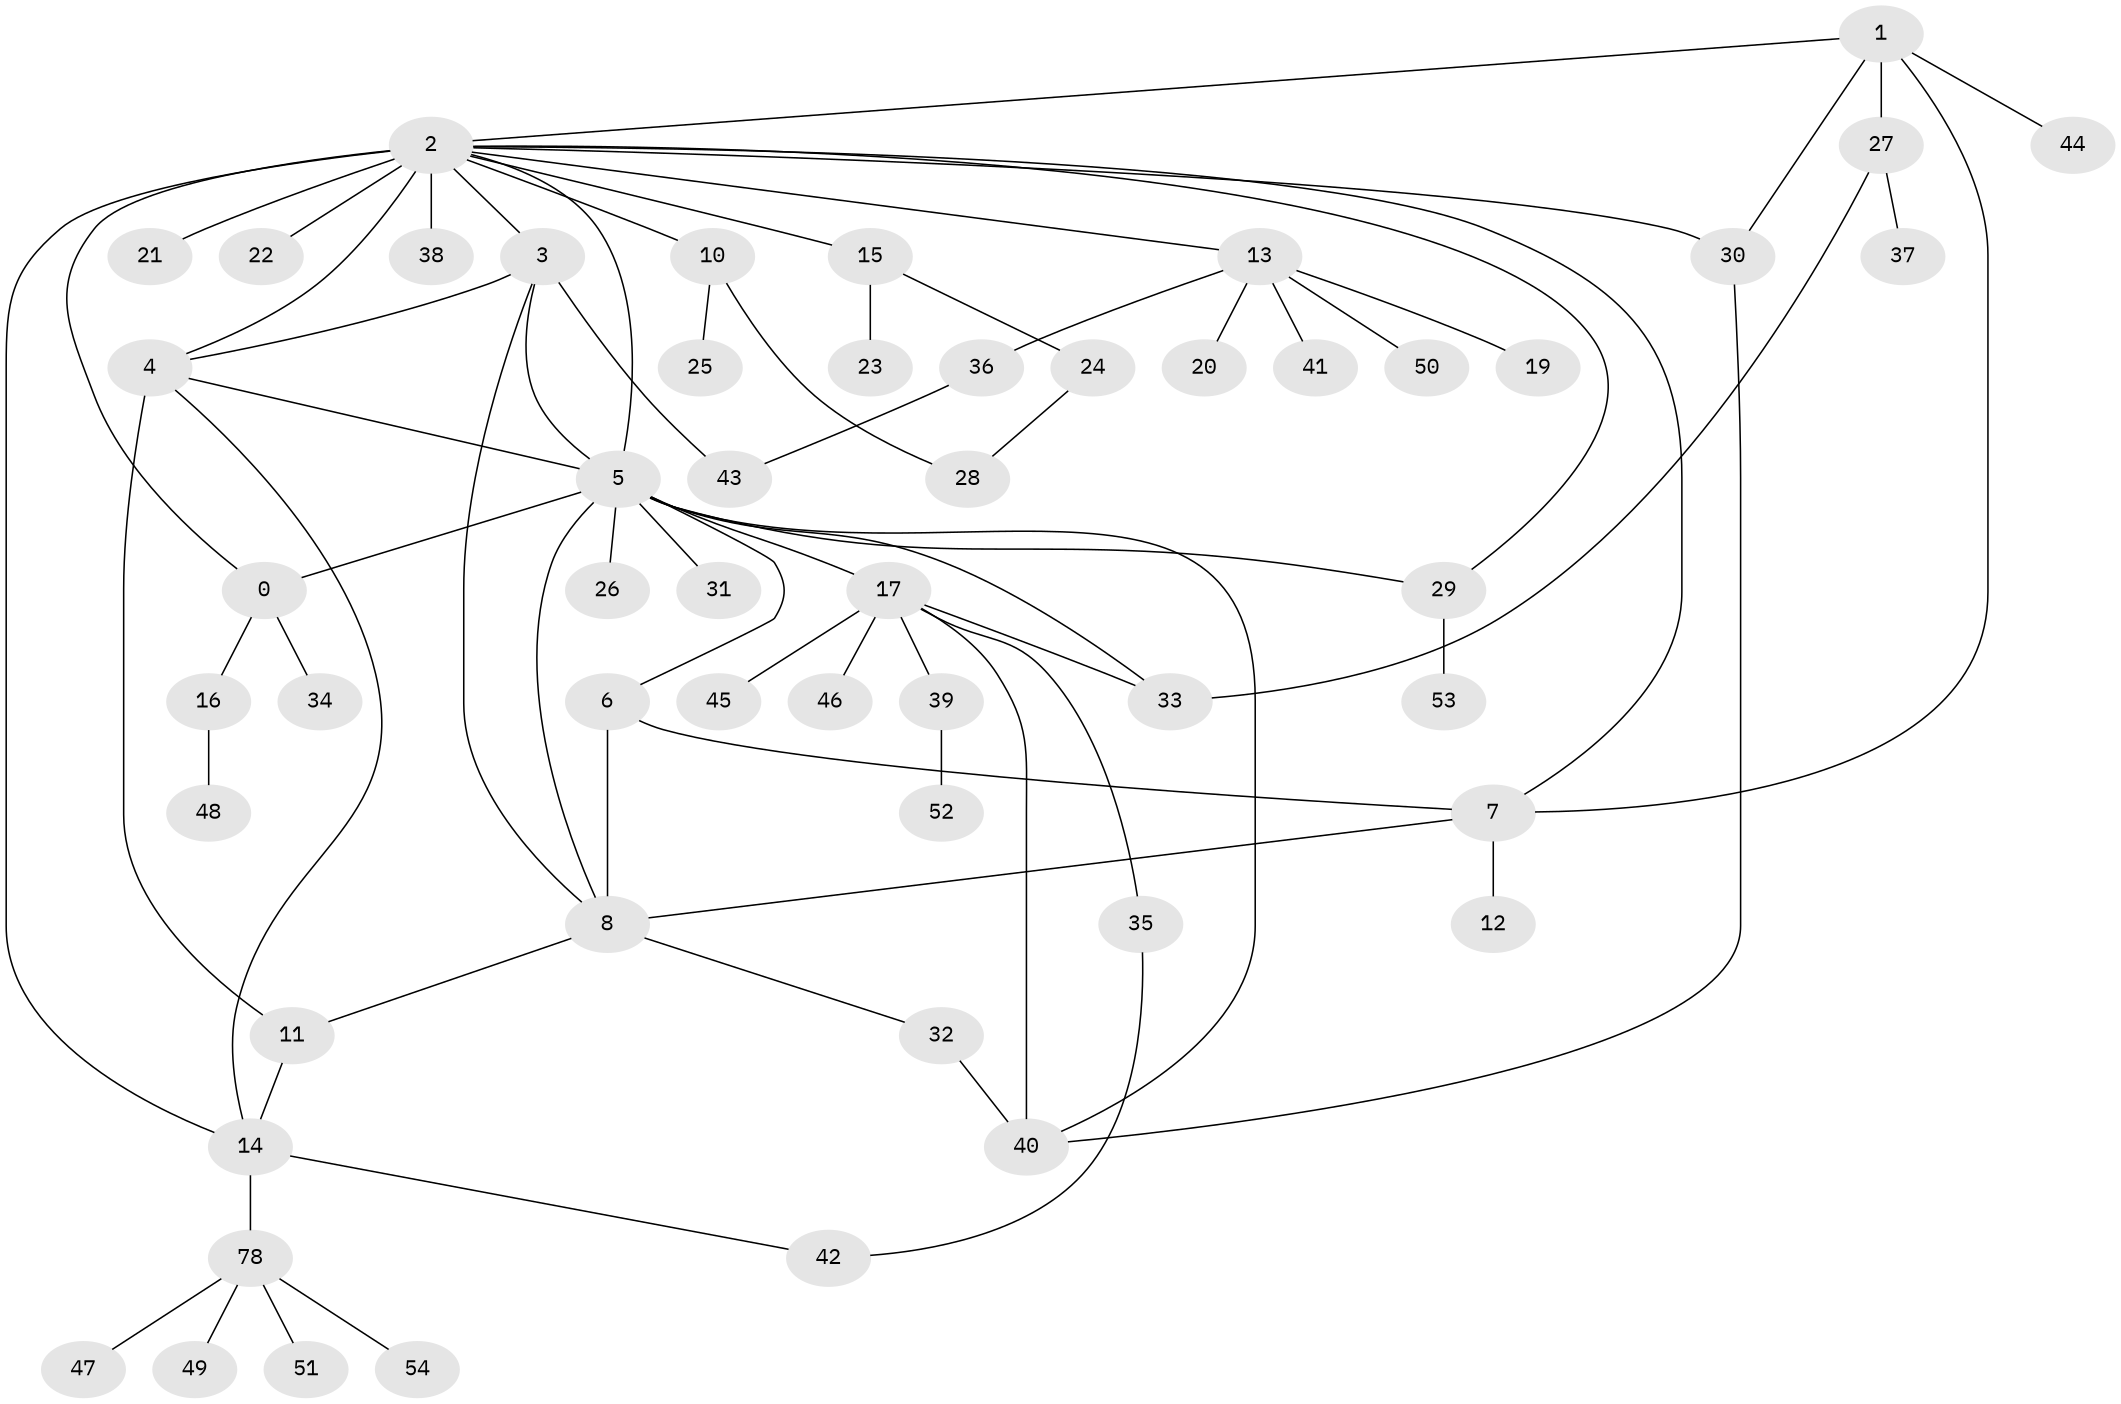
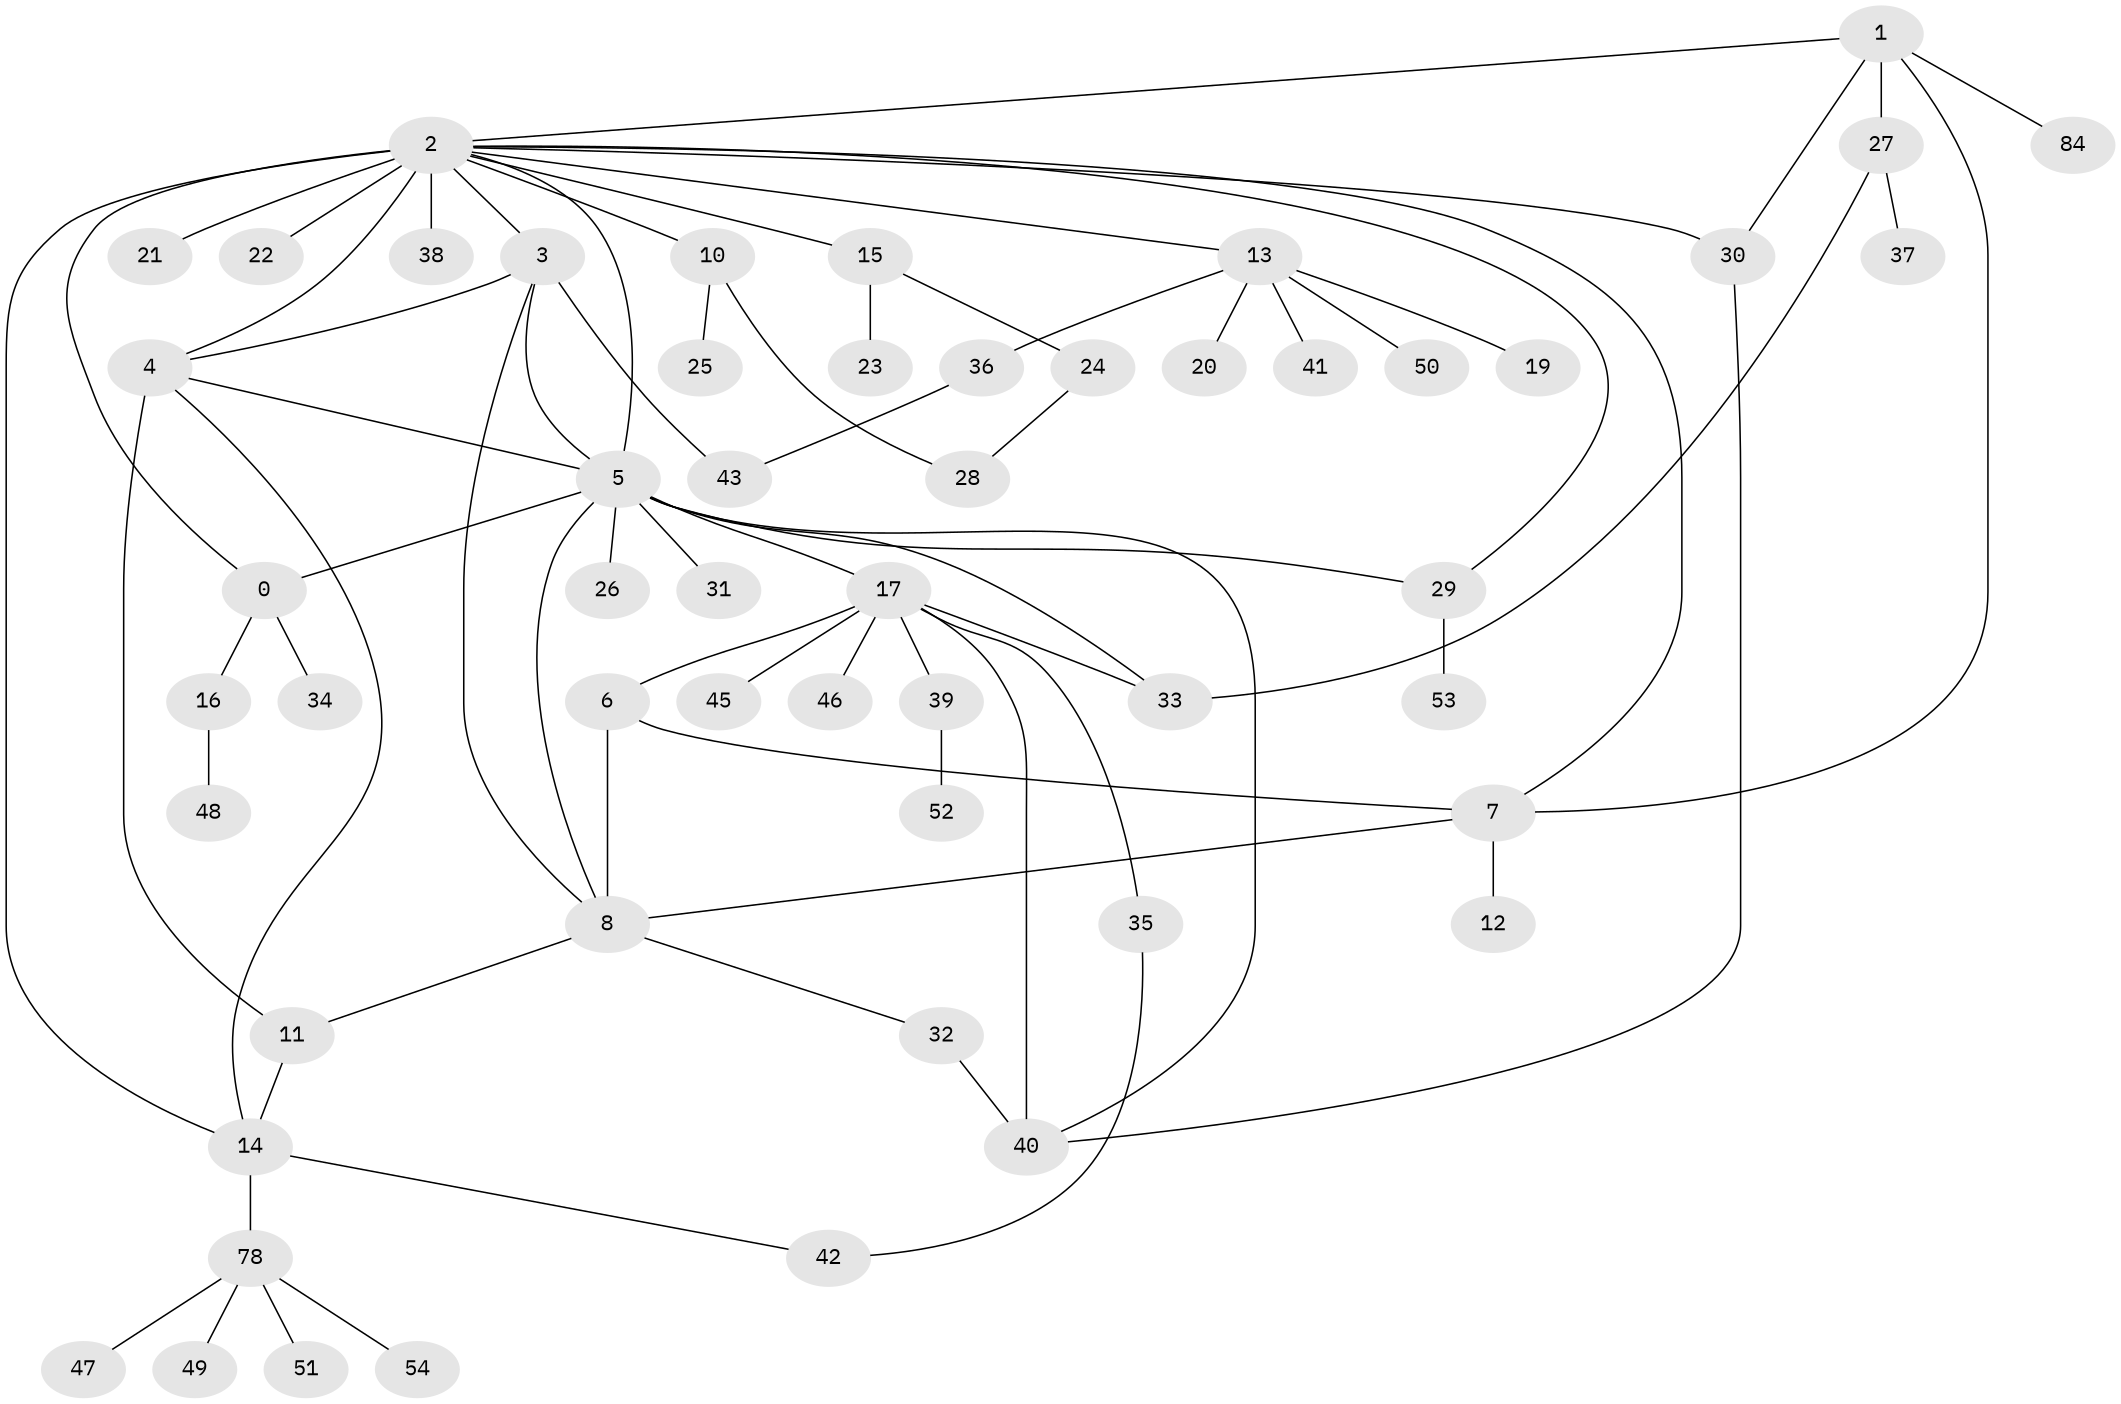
  graph {
    fontname="IBM Plex Mono"
    node [color=gray90 fontname="IBM Plex Mono" style=filled]
    edge [fontname="IBM Plex Mono" weight=1.0]
    1
    2
    7
    27
    30
-   44
+   44 [label=84]
    3
    4
    5
    n10 [label=0]
    10
    13
    14
    15
    21
    22
    29
    38
    8
    12
    33
    37
    40
    43
    11
    6
    17
    26
    31
    16
    34
    25
    28
    19
    20
    36
    41
    50
    n39 [label=78]
    42
    23
    24
    53
    32
    35
    39
    45
    46
    48
    47
    49
    51
    54
    52
    1 -- 2
    1 -- 7
    1 -- 27
    1 -- 30
    1 -- 44
    2 -- 7
    2 -- 30
    2 -- 3
    2 -- 4
    2 -- 5
    2 -- n10
    2 -- 10
    2 -- 13
    2 -- 14
    2 -- 15
    2 -- 21 [weight=5.0]
    2 -- 22
    2 -- 29
    2 -- 38
    7 -- 8
    7 -- 12 [weight=4.0]
    27 -- 33
    27 -- 37
    30 -- 40
    3 -- 4
    3 -- 5
    3 -- 8
    3 -- 43 [weight=2.0]
    4 -- 5
    4 -- 14
    4 -- 11 [weight=5.0]
    5 -- n10
    5 -- 29
    5 -- 8
    5 -- 33 [weight=2.0]
    5 -- 40
-   5 -- 6
+   17 -- 6
    5 -- 17
    5 -- 26
    5 -- 31
    n10 -- 16
    n10 -- 34
    10 -- 25
    10 -- 28
    13 -- 19
    13 -- 20
    13 -- 36
    13 -- 41
    13 -- 50
    14 -- n39
    14 -- 42
    15 -- 23
    15 -- 24
    29 -- 53
    8 -- 11
    8 -- 32
    11 -- 14
    6 -- 7
    6 -- 8 [weight=2.0]
    17 -- 33
    17 -- 40
    17 -- 35
    17 -- 39
    17 -- 45
    17 -- 46 [weight=2.0]
    16 -- 48
    36 -- 43
    n39 -- 47
    n39 -- 49
    n39 -- 51
    n39 -- 54
    24 -- 28
    32 -- 40 [weight=2.0]
    35 -- 42
    39 -- 52
  }
